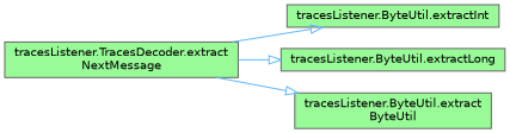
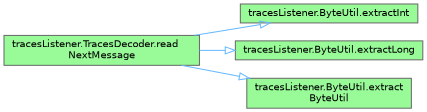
  digraph {
    rankdir=LR
    node [color=grey40 fillcolor=palegreen fontname=Helvetica fontsize=10 shape=box style=filled]
    edge [arrowhead=onormal color=steelblue1 fontname=Helvetica fontsize=10 labelfontname=Helvetica labelfontsize=10 style=solid]
-   n1 [color=gray40 fontcolor=black height=0.2 label="tracesListener.TracesDecoder.extract\lNextMessage" width=0.4]
+   n1 [color=gray40 fontcolor=black height=0.2 label="tracesListener.TracesDecoder.read\lNextMessage" width=0.4]
    n2 [height=0.2 label="tracesListener.ByteUtil.extractInt" width=0.4]
    n3 [height=0.2 label="tracesListener.ByteUtil.extractLong" width=0.4]
    n4 [height=0.2 label="tracesListener.ByteUtil.extract\lByteUtil" width=0.4]
    n1 -> n2
    n1 -> n3
    n1 -> n4
  }
